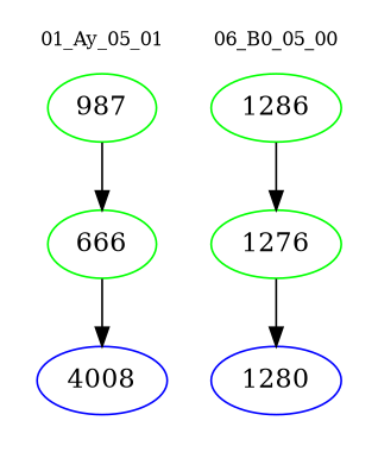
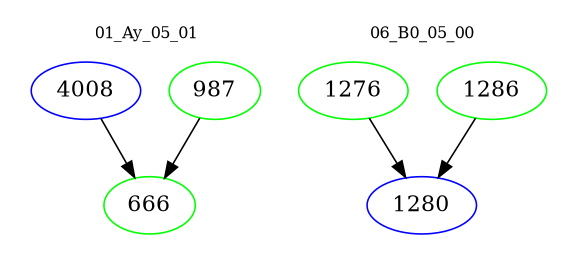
  digraph {
    node [color=green]
    edge [color=black]
    n1 [label=987]
    n2 [label=666]
    n3 [color=blue label=4008]
    n4 [label=1286]
    n5 [label=1276]
    n6 [color=blue label=1280]
    subgraph cluster_1 {
      color=white
      fontsize=10
      label="01_Ay_05_01"
      n1
      n2
      n3
    }
    subgraph cluster_2 {
      color=white
      fontsize=10
      label="06_B0_05_00"
      n4
      n5
      n6
    }
    n1 -> n2
-   n2 -> n3
-   n4 -> n5
+   n3 -> n2
+   n4 -> n6
    n5 -> n6
  }
